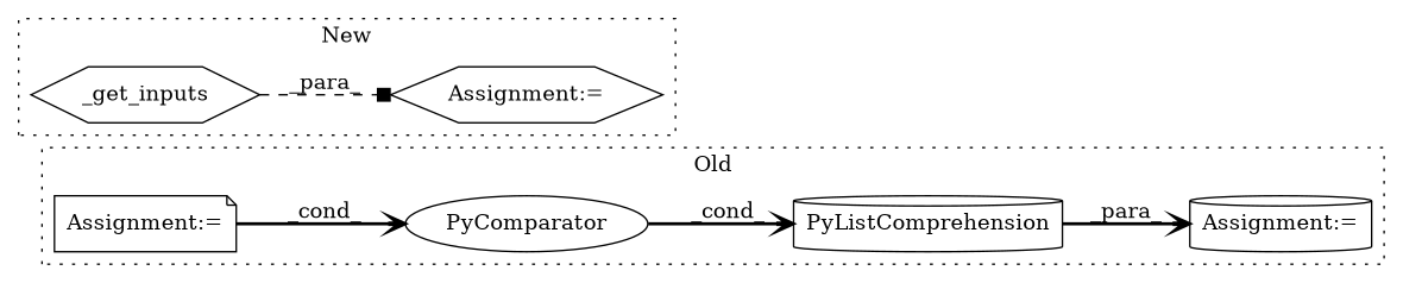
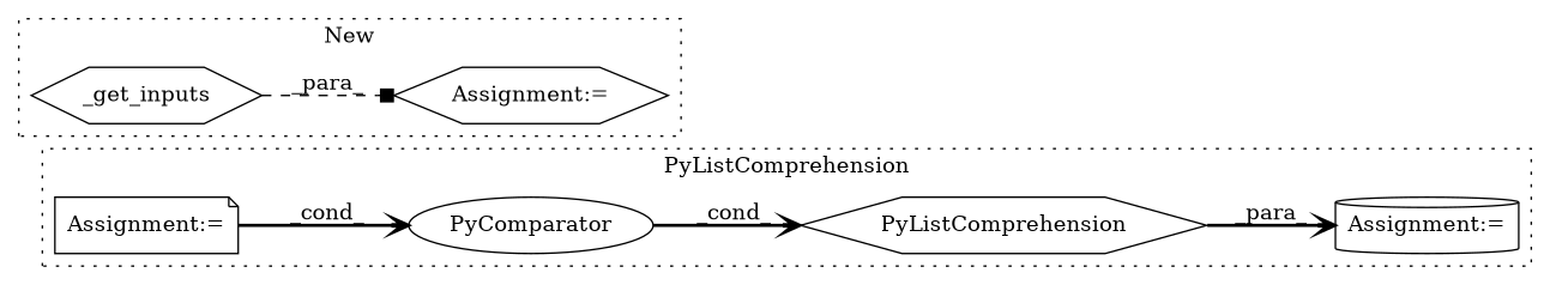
  digraph {
    rankdir=LR
    node [a=7 l=25 s=41000 shape=cylinder]
    edge [arrowhead=vee style=bold]
    n1 [a=113 label=PyComparator shape=ellipse]
-   n2 [a=109 l=123 label=PyListComprehension s=40910]
+   n2 [a=109 l=123 label=PyListComprehension s=40910 shape=hexagon]
    n3 [label="Assignment:=" shape=note]
    n4 [l=16 label="Assignment:=" s=40894]
    n5 [a=32 l="12,1" label=_get_inputs s="38674,38704" shape=hexagon]
    n6 [l=1 label="Assignment:=" s=38668 shape=hexagon]
    subgraph cluster_1 {
-     label=Old
+     label=PyListComprehension
      style=dotted
      n1
      n2
      n3
      n4
    }
    subgraph cluster_2 {
      label=New
      style=dotted
      n5
      n6
    }
    n1 -> n2 [label=_cond_]
    n2 -> n4 [label=_para_]
    n3 -> n1 [label=_cond_]
    n5 -> n6 [arrowhead=box label=_para_ style=dashed]
  }
